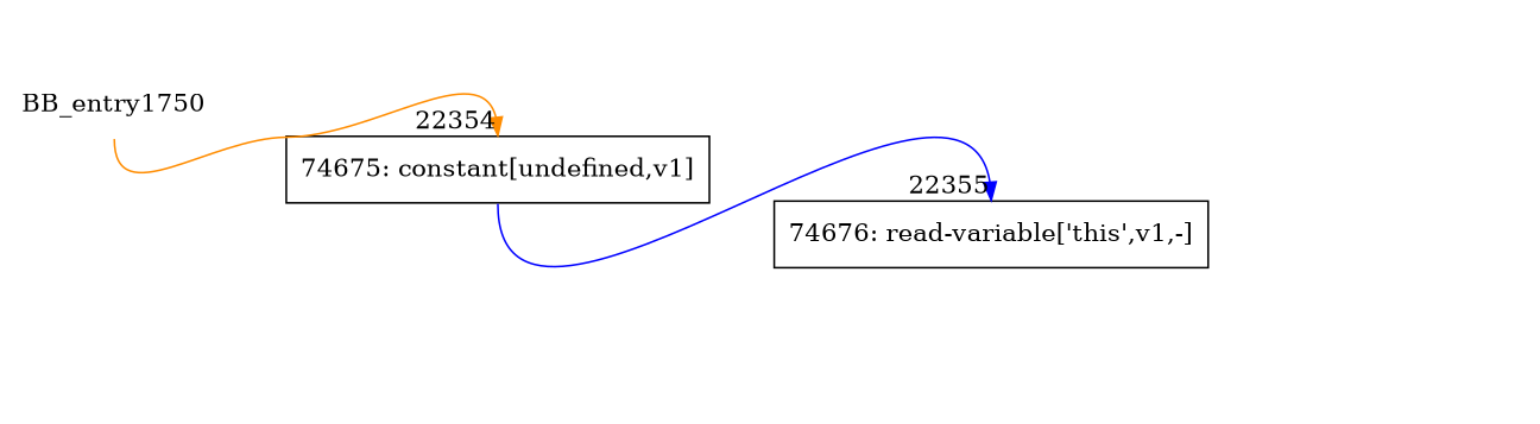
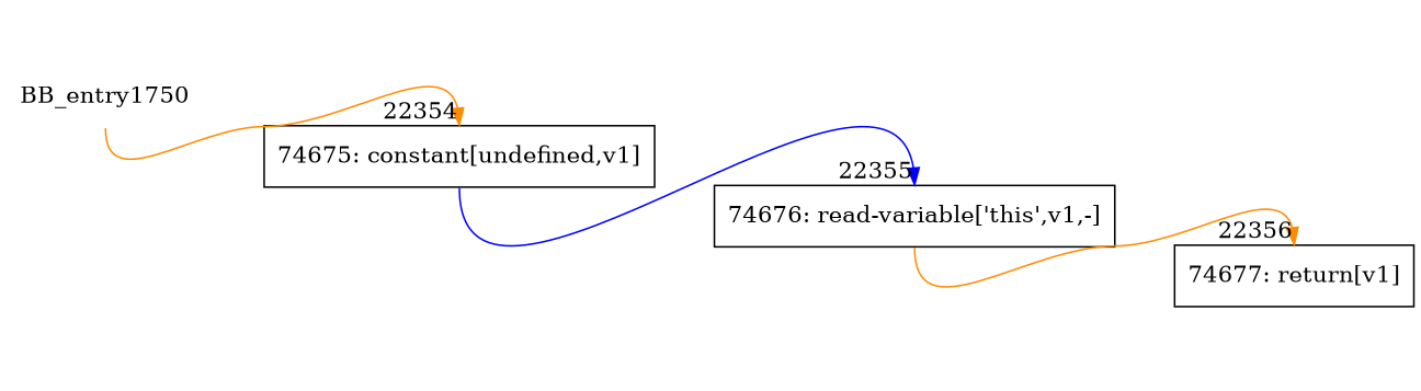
  digraph {
    rankdir=LR
    node [shape=record]
    edge [arrowhead=normal color=darkorange headport=n tailport=s]
    n1 [label=BB_entry1750 shape=none]
    n2 [label="{74675: constant[undefined,v1]}"]
    n3 [label="{74676: read-variable['this',v1,-]}"]
+   n4 [label="{74677: return[v1]}"]
    n1 -> n2 [headlabel="    22354"]
    n2 -> n3 [color=blue headlabel="      22355"]
+   n3 -> n4 [headlabel="      22356"]
  }
